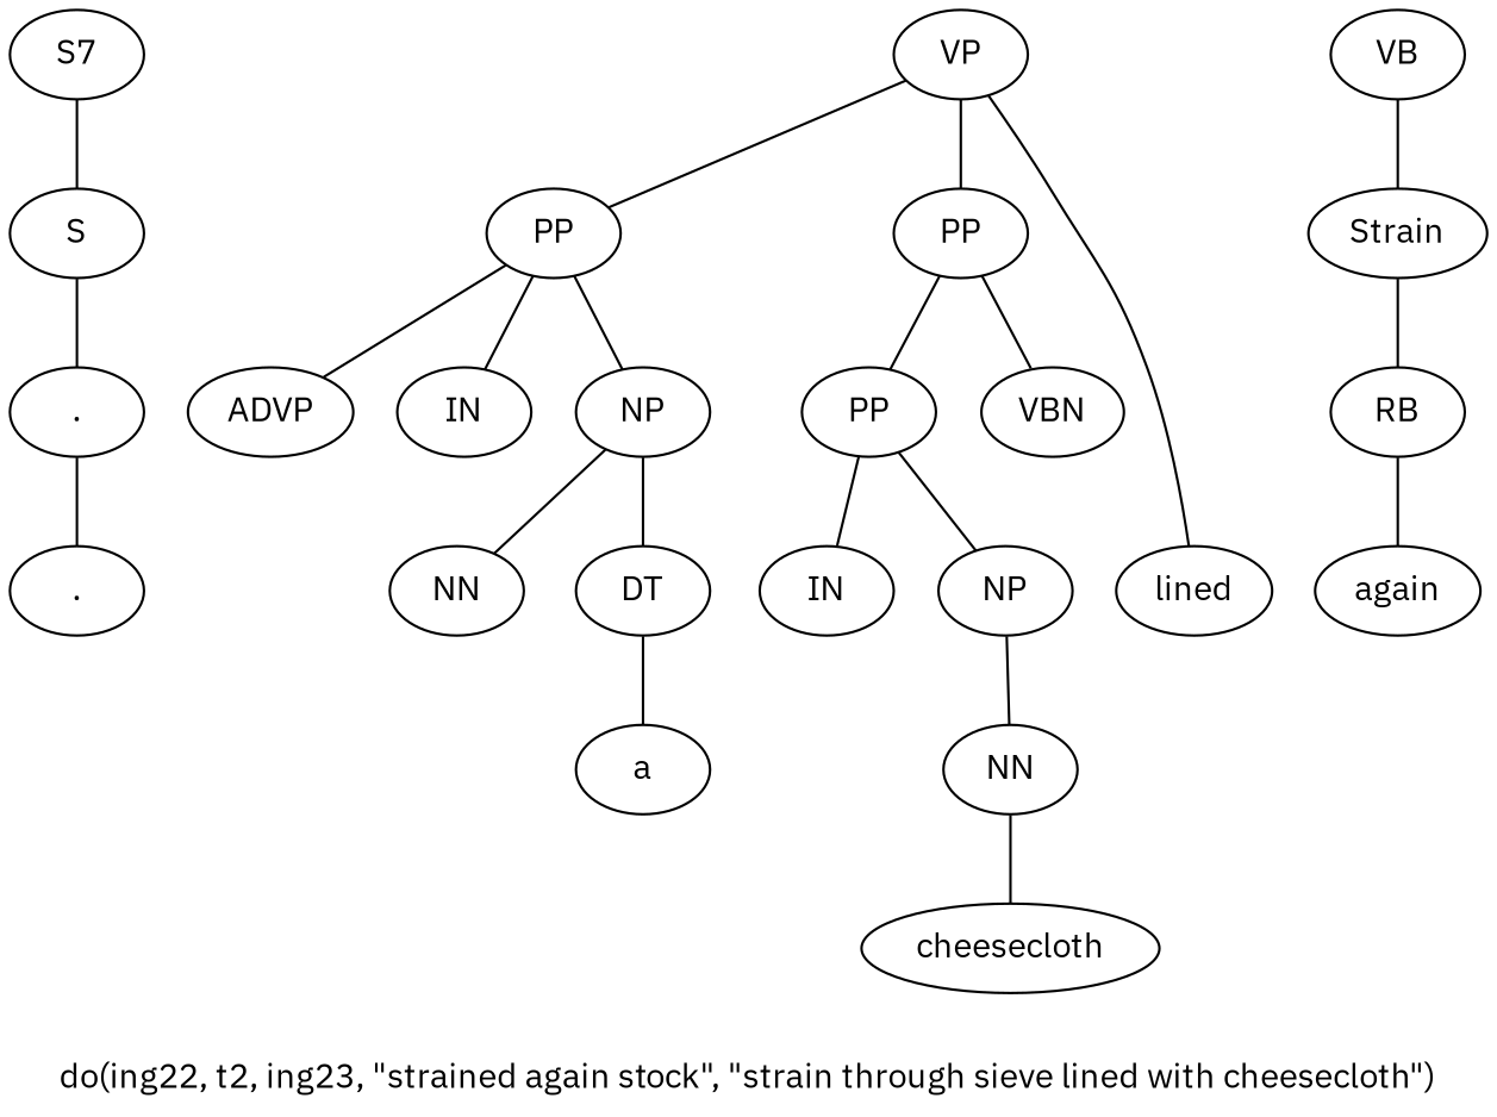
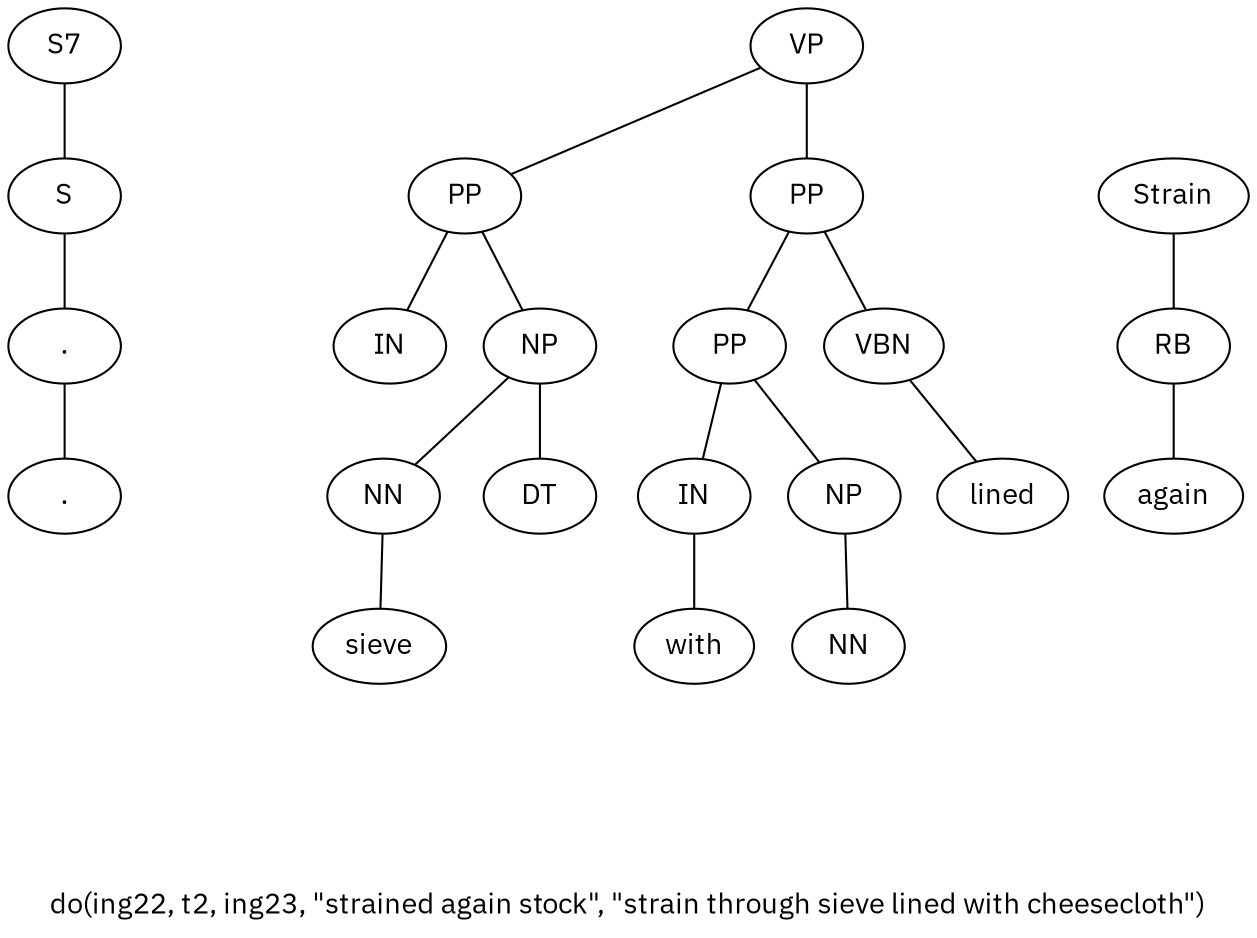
  graph {
    fontname="IBM Plex Sans"
    label="do(ing22, t2, ing23, \"strained again stock\", \"strain through sieve lined with cheesecloth\")"
    node [fontname="IBM Plex Sans"]
    edge [fontname="IBM Plex Sans"]
    n1 [label=S7]
    n2 [label=S]
    n3 [label="."]
    n4 [label=VP]
    n5 [label=PP]
    n6 [label=PP]
    n7 [label="."]
-   n8 [label=VB]
    n9 [label=Strain]
-   n10 [label=ADVP]
    n11 [label=IN]
    n12 [label=NP]
    n13 [label=VBN]
    n14 [label=PP]
    n15 [label=RB]
    n16 [label=DT]
    n17 [label=NN]
    n18 [label=again]
-   n19 [label=a]
+   n20 [label=sieve]
    n21 [label=lined]
    n22 [label=IN]
    n23 [label=NP]
+   n24 [label=with]
    n25 [label=NN]
-   n26 [label=cheesecloth]
    n1 -- n2
    n2 -- n3
    n3 -- n7
    n4 -- n5
    n4 -- n6
-   n5 -- n10
    n5 -- n11
    n5 -- n12
    n6 -- n13
    n6 -- n14
-   n8 -- n9
    n9 -- n15
    n12 -- n16
    n12 -- n17
-   n4 -- n21
+   n13 -- n21
    n14 -- n22
    n14 -- n23
    n15 -- n18
-   n16 -- n19
+   n17 -- n20
+   n22 -- n24
    n23 -- n25
-   n25 -- n26
  }
